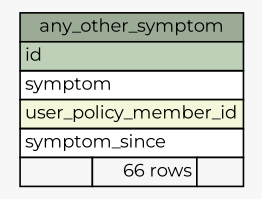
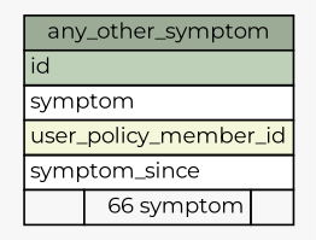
  digraph {
    bgcolor="#f7f7f7"
    fontname=Montserrat
    fontsize=11
    nodesep=0.18
    rankdir=RL
    ranksep=0.46
-   n1 [fontname=Montserrat fontsize=11 label=<     <TABLE BORDER="0" CELLBORDER="1" CELLSPACING="0" BGCOLOR="#ffffff">       <TR><TD COLSPAN="3" BGCOLOR="#9bab96" ALIGN="CENTER">any_other_symptom</TD></TR>       <TR><TD PORT="id" COLSPAN="3" BGCOLOR="#bed1b8" ALIGN="LEFT">id</TD></TR>       <TR><TD PORT="symptom" COLSPAN="3" ALIGN="LEFT">symptom</TD></TR>       <TR><TD PORT="user_policy_member_id" COLSPAN="3" BGCOLOR="#f4f7da" ALIGN="LEFT">user_policy_member_id</TD></TR>       <TR><TD PORT="symptom_since" COLSPAN="3" ALIGN="LEFT">symptom_since</TD></TR>       <TR><TD ALIGN="LEFT" BGCOLOR="#f7f7f7">  </TD><TD ALIGN="RIGHT" BGCOLOR="#f7f7f7">66 rows</TD><TD ALIGN="RIGHT" BGCOLOR="#f7f7f7">  </TD></TR>     </TABLE>> shape=plaintext]
+   n1 [fontname=Montserrat fontsize=11 label=<     <TABLE BORDER="0" CELLBORDER="1" CELLSPACING="0" BGCOLOR="#ffffff">       <TR><TD COLSPAN="3" BGCOLOR="#9bab96" ALIGN="CENTER">any_other_symptom</TD></TR>       <TR><TD PORT="id" COLSPAN="3" BGCOLOR="#bed1b8" ALIGN="LEFT">id</TD></TR>       <TR><TD PORT="symptom" COLSPAN="3" ALIGN="LEFT">symptom</TD></TR>       <TR><TD PORT="user_policy_member_id" COLSPAN="3" BGCOLOR="#f4f7da" ALIGN="LEFT">user_policy_member_id</TD></TR>       <TR><TD PORT="symptom_since" COLSPAN="3" ALIGN="LEFT">symptom_since</TD></TR>       <TR><TD ALIGN="LEFT" BGCOLOR="#f7f7f7">  </TD><TD ALIGN="RIGHT" BGCOLOR="#f7f7f7">66 symptom</TD><TD ALIGN="RIGHT" BGCOLOR="#f7f7f7">  </TD></TR>     </TABLE>> shape=plaintext]
  }
